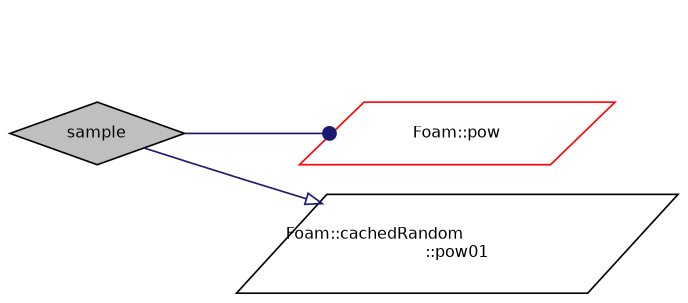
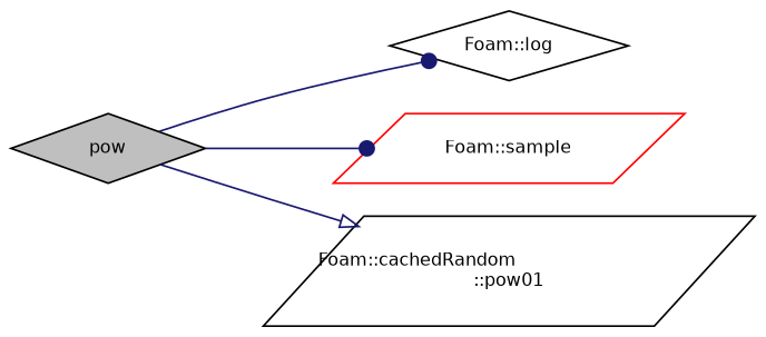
  digraph {
    rankdir=LR
    node [color=black fontname=Helvetica fontsize=10 shape=diamond]
    edge [arrowhead=dot color=midnightblue fontname=Helvetica fontsize=10 labelfontname=Helvetica labelfontsize=10 style=solid]
-   n1 [fillcolor=grey75 fontcolor=black height=0.2 label=sample style=filled width=0.4]
-   n3 [color=red height=0.2 label="Foam::pow" shape=parallelogram width=0.4]
+   n1 [fillcolor=grey75 fontcolor=black height=0.2 label=pow style=filled width=0.4]
+   n2 [height=0.2 label="Foam::log" width=0.4]
+   n3 [color=red height=0.2 label="Foam::sample" shape=parallelogram width=0.4]
    n4 [height=0.2 label="Foam::cachedRandom\l::pow01" shape=parallelogram width=0.4]
+   n1 -> n2
    n1 -> n3
    n1 -> n4 [arrowhead=onormal]
  }
